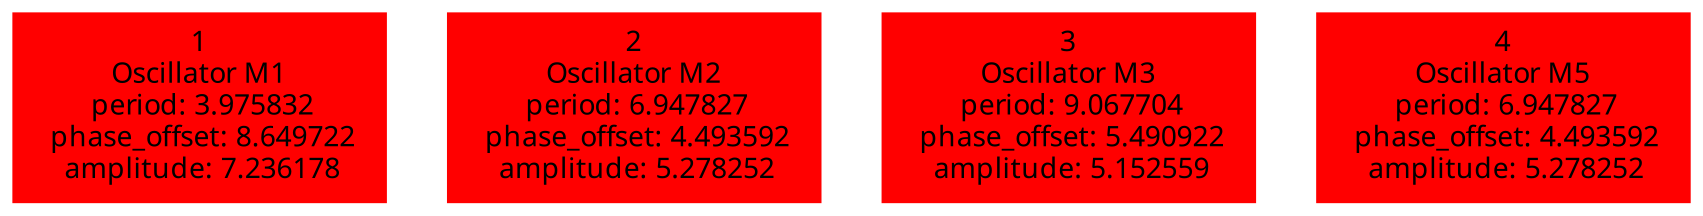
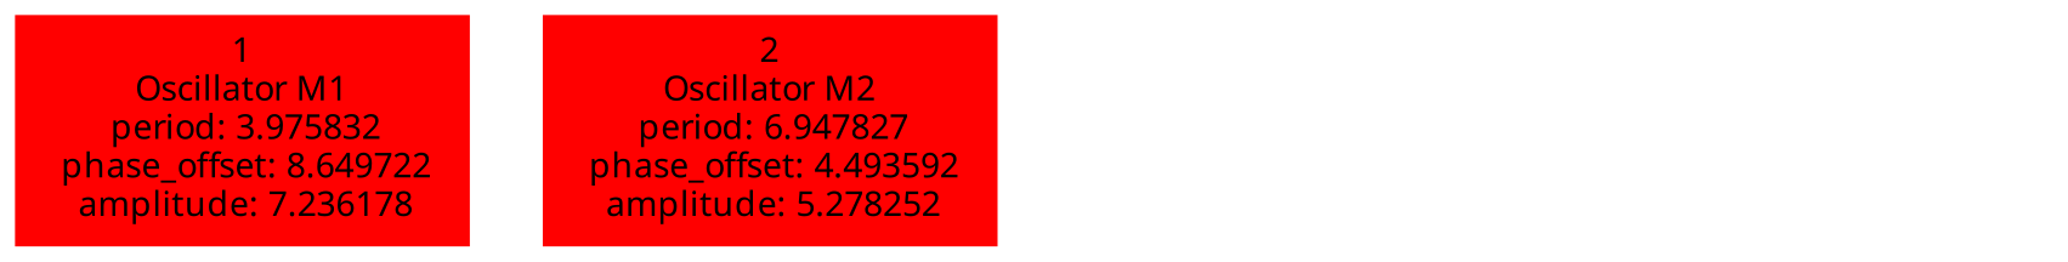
  digraph {
    forcelabels=true
    fontname="Noto Sans"
    node [color=red fontsize=8 shape=box style=filled fontname="Noto Sans"]
    n1 [label=<1<BR />Oscillator M1<BR /> period: 3.975832<BR /> phase_offset: 8.649722<BR /> amplitude: 7.236178>]
    n2 [label=<2<BR />Oscillator M2<BR /> period: 6.947827<BR /> phase_offset: 4.493592<BR /> amplitude: 5.278252>]
-   n3 [label=<3<BR />Oscillator M3<BR /> period: 9.067704<BR /> phase_offset: 5.490922<BR /> amplitude: 5.152559>]
-   n4 [label=<4<BR />Oscillator M5<BR /> period: 6.947827<BR /> phase_offset: 4.493592<BR /> amplitude: 5.278252>]
  }
